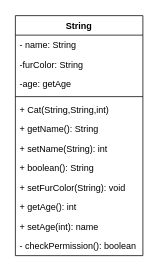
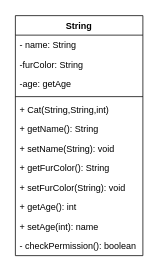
  <mxCell id="0" />
  <mxCell id="1" parent="0" />
  <mxCell id="2" value="String" style="swimlane;fontStyle=1;align=center;verticalAlign=top;childLayout=stackLayout;horizontal=1;startSize=26;horizontalStack=0;resizeParent=1;resizeParentMax=0;resizeLast=0;collapsible=1;marginBottom=0;" parent="1" vertex="1"><mxGeometry x="20" y="20" width="170" height="320" as="geometry" /></mxCell>
  <mxCell id="3" value="- name: String" style="text;strokeColor=none;fillColor=none;align=left;verticalAlign=top;spacingLeft=4;spacingRight=4;overflow=hidden;rotatable=0;points=[[0,0.5],[1,0.5]];portConstraint=eastwest;" parent="2" vertex="1"><mxGeometry y="26" width="170" height="26" as="geometry" /></mxCell>
  <mxCell id="4" value="-furColor: String" style="text;strokeColor=none;fillColor=none;align=left;verticalAlign=top;spacingLeft=4;spacingRight=4;overflow=hidden;rotatable=0;points=[[0,0.5],[1,0.5]];portConstraint=eastwest;" vertex="1" parent="2"><mxGeometry y="52" width="170" height="26" as="geometry" /></mxCell>
  <mxCell id="5" value="-age: getAge" style="text;strokeColor=none;fillColor=none;align=left;verticalAlign=top;spacingLeft=4;spacingRight=4;overflow=hidden;rotatable=0;points=[[0,0.5],[1,0.5]];portConstraint=eastwest;" vertex="1" parent="2"><mxGeometry y="78" width="170" height="26" as="geometry" /></mxCell>
  <mxCell id="6" value="" style="line;strokeWidth=1;fillColor=none;align=left;verticalAlign=middle;spacingTop=-1;spacingLeft=3;spacingRight=3;rotatable=0;labelPosition=right;points=[];portConstraint=eastwest;strokeColor=inherit;" parent="2" vertex="1"><mxGeometry y="104" width="170" height="8" as="geometry" /></mxCell>
  <mxCell id="7" value="+ Cat(String,String,int)" style="text;strokeColor=none;fillColor=none;align=left;verticalAlign=top;spacingLeft=4;spacingRight=4;overflow=hidden;rotatable=0;points=[[0,0.5],[1,0.5]];portConstraint=eastwest;" parent="2" vertex="1"><mxGeometry y="112" width="170" height="26" as="geometry" /></mxCell>
  <mxCell id="8" value="+ getName(): String" style="text;strokeColor=none;fillColor=none;align=left;verticalAlign=top;spacingLeft=4;spacingRight=4;overflow=hidden;rotatable=0;points=[[0,0.5],[1,0.5]];portConstraint=eastwest;" vertex="1" parent="2"><mxGeometry y="138" width="170" height="26" as="geometry" /></mxCell>
- <mxCell id="9" value="+ setName(String): int" style="text;strokeColor=none;fillColor=none;align=left;verticalAlign=top;spacingLeft=4;spacingRight=4;overflow=hidden;rotatable=0;points=[[0,0.5],[1,0.5]];portConstraint=eastwest;" vertex="1" parent="2"><mxGeometry y="164" width="170" height="26" as="geometry" /></mxCell>
- <mxCell id="10" value="+ boolean(): String" style="text;strokeColor=none;fillColor=none;align=left;verticalAlign=top;spacingLeft=4;spacingRight=4;overflow=hidden;rotatable=0;points=[[0,0.5],[1,0.5]];portConstraint=eastwest;" vertex="1" parent="2"><mxGeometry y="190" width="170" height="26" as="geometry" /></mxCell>
+ <mxCell id="9" value="+ setName(String): void" style="text;strokeColor=none;fillColor=none;align=left;verticalAlign=top;spacingLeft=4;spacingRight=4;overflow=hidden;rotatable=0;points=[[0,0.5],[1,0.5]];portConstraint=eastwest;" vertex="1" parent="2"><mxGeometry y="164" width="170" height="26" as="geometry" /></mxCell>
+ <mxCell id="10" value="+ getFurColor(): String" style="text;strokeColor=none;fillColor=none;align=left;verticalAlign=top;spacingLeft=4;spacingRight=4;overflow=hidden;rotatable=0;points=[[0,0.5],[1,0.5]];portConstraint=eastwest;" vertex="1" parent="2"><mxGeometry y="190" width="170" height="26" as="geometry" /></mxCell>
  <mxCell id="11" value="+ setFurColor(String): void" style="text;strokeColor=none;fillColor=none;align=left;verticalAlign=top;spacingLeft=4;spacingRight=4;overflow=hidden;rotatable=0;points=[[0,0.5],[1,0.5]];portConstraint=eastwest;" vertex="1" parent="2"><mxGeometry y="216" width="170" height="26" as="geometry" /></mxCell>
  <mxCell id="12" value="+ getAge(): int" style="text;strokeColor=none;fillColor=none;align=left;verticalAlign=top;spacingLeft=4;spacingRight=4;overflow=hidden;rotatable=0;points=[[0,0.5],[1,0.5]];portConstraint=eastwest;" vertex="1" parent="2"><mxGeometry y="242" width="170" height="26" as="geometry" /></mxCell>
  <mxCell id="13" value="+ setAge(int): name" style="text;strokeColor=none;fillColor=none;align=left;verticalAlign=top;spacingLeft=4;spacingRight=4;overflow=hidden;rotatable=0;points=[[0,0.5],[1,0.5]];portConstraint=eastwest;" vertex="1" parent="2"><mxGeometry y="268" width="170" height="26" as="geometry" /></mxCell>
  <mxCell id="14" value="- checkPermission(): boolean" style="text;strokeColor=none;fillColor=none;align=left;verticalAlign=top;spacingLeft=4;spacingRight=4;overflow=hidden;rotatable=0;points=[[0,0.5],[1,0.5]];portConstraint=eastwest;" vertex="1" parent="2"><mxGeometry y="294" width="170" height="26" as="geometry" /></mxCell>
